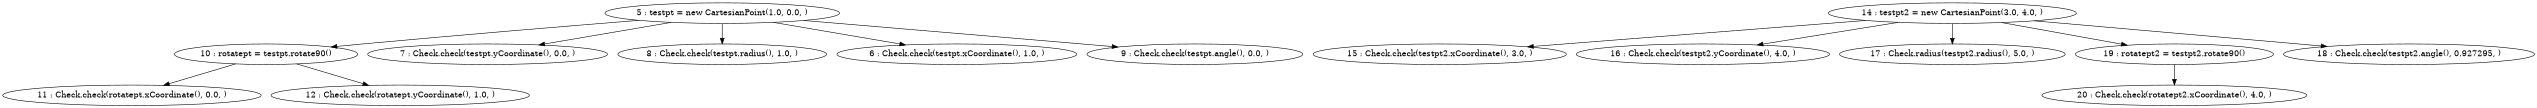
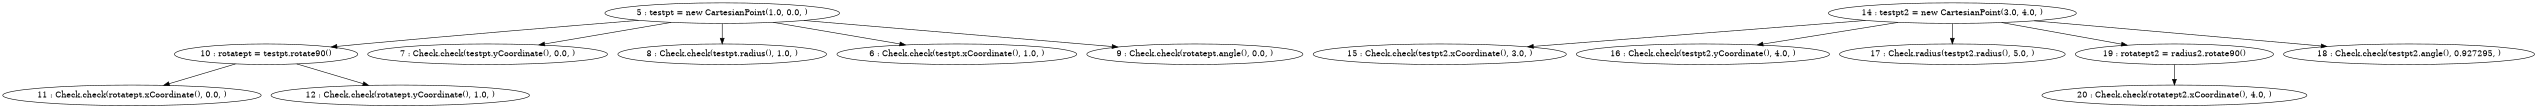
  digraph {
    "5 : testpt = new CartesianPoint(1.0, 0.0, )"
    "10 : rotatept = testpt.rotate90()"
    "7 : Check.check(testpt.yCoordinate(), 0.0, )"
    "8 : Check.check(testpt.radius(), 1.0, )"
    "6 : Check.check(testpt.xCoordinate(), 1.0, )"
-   "9 : Check.check(testpt.angle(), 0.0, )"
+   "9 : Check.check(testpt.angle(), 0.0, )" [label="9 : Check.check(rotatept.angle(), 0.0, )"]
    "11 : Check.check(rotatept.xCoordinate(), 0.0, )"
    "12 : Check.check(rotatept.yCoordinate(), 1.0, )"
    "14 : testpt2 = new CartesianPoint(3.0, 4.0, )"
    "15 : Check.check(testpt2.xCoordinate(), 3.0, )"
    "16 : Check.check(testpt2.yCoordinate(), 4.0, )"
    n12 [label="17 : Check.radius(testpt2.radius(), 5.0, )"]
-   "19 : rotatept2 = testpt2.rotate90()"
+   "19 : rotatept2 = testpt2.rotate90()" [label="19 : rotatept2 = radius2.rotate90()"]
    "18 : Check.check(testpt2.angle(), 0.927295, )"
    "20 : Check.check(rotatept2.xCoordinate(), 4.0, )"
    "5 : testpt = new CartesianPoint(1.0, 0.0, )" -> "10 : rotatept = testpt.rotate90()"
    "5 : testpt = new CartesianPoint(1.0, 0.0, )" -> "7 : Check.check(testpt.yCoordinate(), 0.0, )"
    "5 : testpt = new CartesianPoint(1.0, 0.0, )" -> "8 : Check.check(testpt.radius(), 1.0, )"
    "5 : testpt = new CartesianPoint(1.0, 0.0, )" -> "6 : Check.check(testpt.xCoordinate(), 1.0, )"
    "5 : testpt = new CartesianPoint(1.0, 0.0, )" -> "9 : Check.check(testpt.angle(), 0.0, )"
    "10 : rotatept = testpt.rotate90()" -> "11 : Check.check(rotatept.xCoordinate(), 0.0, )"
    "10 : rotatept = testpt.rotate90()" -> "12 : Check.check(rotatept.yCoordinate(), 1.0, )"
    "14 : testpt2 = new CartesianPoint(3.0, 4.0, )" -> "15 : Check.check(testpt2.xCoordinate(), 3.0, )"
    "14 : testpt2 = new CartesianPoint(3.0, 4.0, )" -> "16 : Check.check(testpt2.yCoordinate(), 4.0, )"
    "14 : testpt2 = new CartesianPoint(3.0, 4.0, )" -> n12
    "14 : testpt2 = new CartesianPoint(3.0, 4.0, )" -> "19 : rotatept2 = testpt2.rotate90()"
    "14 : testpt2 = new CartesianPoint(3.0, 4.0, )" -> "18 : Check.check(testpt2.angle(), 0.927295, )"
    "19 : rotatept2 = testpt2.rotate90()" -> "20 : Check.check(rotatept2.xCoordinate(), 4.0, )"
  }
